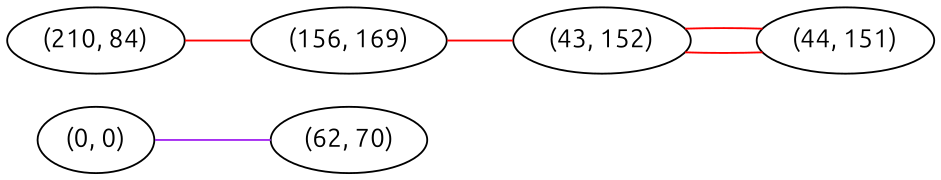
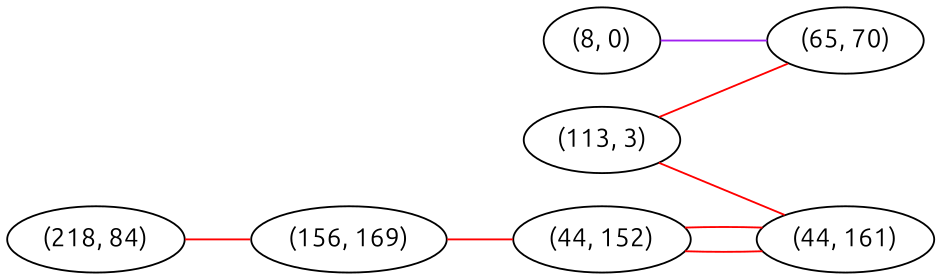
  graph {
    fontname=Ubuntu
    rankdir=LR
    node [fontname=Ubuntu]
    edge [color=red fontname=Ubuntu weight=1]
-   "(0, 0)"
-   "(62, 70)"
-   "(218, 84)" [label="(210, 84)"]
+   "(0, 0)" [label="(8, 0)"]
+   "(62, 70)" [label="(65, 70)"]
+   "(218, 84)"
    "(156, 169)"
-   "(44, 152)" [label="(43, 152)"]
-   "(44, 151)"
+   "(44, 152)"
+   "(44, 151)" [label="(44, 161)"]
+   "(113, 3)"
    "(0, 0)" -- "(62, 70)" [color=purple weight=4]
    "(218, 84)" -- "(156, 169)"
    "(156, 169)" -- "(44, 152)"
    "(44, 152)" -- "(44, 151)"
    "(44, 152)" -- "(44, 151)"
+   "(113, 3)" -- "(62, 70)"
+   "(113, 3)" -- "(44, 151)"
  }
